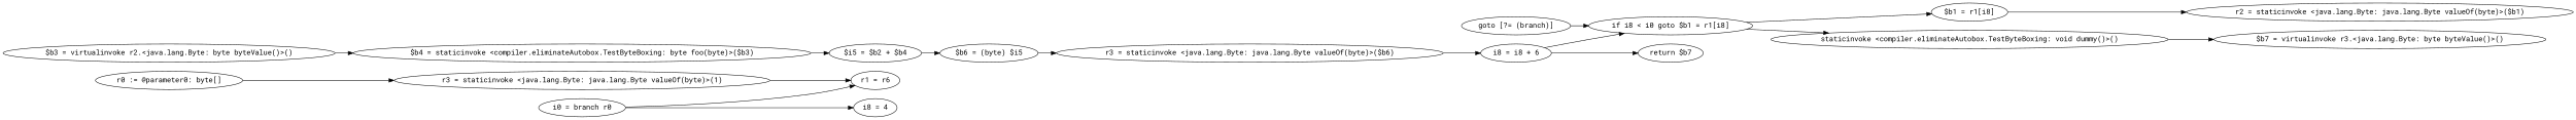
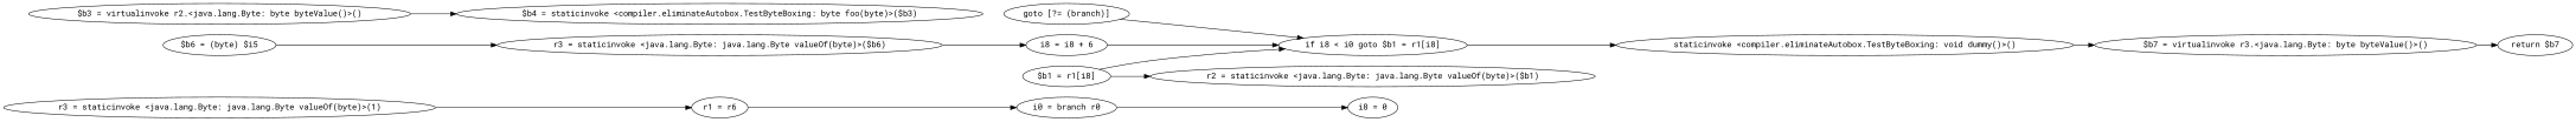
  digraph {
    fontname="Roboto Mono"
    rankdir=LR
    node [fontname="Roboto Mono"]
    edge [fontname="Roboto Mono"]
-   "r0 := @parameter0: byte[]"
    "r3 = staticinvoke <java.lang.Byte: java.lang.Byte valueOf(byte)>(1)"
    n3 [label="r1 = r6"]
    n4 [label="i0 = branch r0"]
-   "i8 = 0" [label="i8 = 4"]
+   "i8 = 0"
    "goto [?= (branch)]"
    "if i8 < i0 goto $b1 = r1[i8]"
    "$b1 = r1[i8]"
    "staticinvoke <compiler.eliminateAutobox.TestByteBoxing: void dummy()>()"
    "r2 = staticinvoke <java.lang.Byte: java.lang.Byte valueOf(byte)>($b1)"
    "$b3 = virtualinvoke r2.<java.lang.Byte: byte byteValue()>()"
    "$b4 = staticinvoke <compiler.eliminateAutobox.TestByteBoxing: byte foo(byte)>($b3)"
-   "$i5 = $b2 + $b4"
    "$b6 = (byte) $i5"
    "r3 = staticinvoke <java.lang.Byte: java.lang.Byte valueOf(byte)>($b6)"
    n16 [label="i8 = i8 + 6"]
    "$b7 = virtualinvoke r3.<java.lang.Byte: byte byteValue()>()"
    "return $b7"
-   "r0 := @parameter0: byte[]" -> "r3 = staticinvoke <java.lang.Byte: java.lang.Byte valueOf(byte)>(1)"
    "r3 = staticinvoke <java.lang.Byte: java.lang.Byte valueOf(byte)>(1)" -> n3
-   n4 -> n3
+   n3 -> n4
    n4 -> "i8 = 0"
    "goto [?= (branch)]" -> "if i8 < i0 goto $b1 = r1[i8]"
-   "if i8 < i0 goto $b1 = r1[i8]" -> "$b1 = r1[i8]"
+   "$b1 = r1[i8]" -> "if i8 < i0 goto $b1 = r1[i8]"
    "if i8 < i0 goto $b1 = r1[i8]" -> "staticinvoke <compiler.eliminateAutobox.TestByteBoxing: void dummy()>()"
    "$b1 = r1[i8]" -> "r2 = staticinvoke <java.lang.Byte: java.lang.Byte valueOf(byte)>($b1)"
    "staticinvoke <compiler.eliminateAutobox.TestByteBoxing: void dummy()>()" -> "$b7 = virtualinvoke r3.<java.lang.Byte: byte byteValue()>()"
    "$b3 = virtualinvoke r2.<java.lang.Byte: byte byteValue()>()" -> "$b4 = staticinvoke <compiler.eliminateAutobox.TestByteBoxing: byte foo(byte)>($b3)"
-   "$b4 = staticinvoke <compiler.eliminateAutobox.TestByteBoxing: byte foo(byte)>($b3)" -> "$i5 = $b2 + $b4"
-   "$i5 = $b2 + $b4" -> "$b6 = (byte) $i5"
    "$b6 = (byte) $i5" -> "r3 = staticinvoke <java.lang.Byte: java.lang.Byte valueOf(byte)>($b6)"
    "r3 = staticinvoke <java.lang.Byte: java.lang.Byte valueOf(byte)>($b6)" -> n16
    n16 -> "if i8 < i0 goto $b1 = r1[i8]"
-   n16 -> "return $b7"
+   "$b7 = virtualinvoke r3.<java.lang.Byte: byte byteValue()>()" -> "return $b7"
  }
